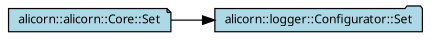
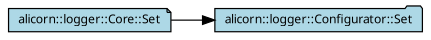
  digraph {
    rankdir=LR
    node [color=black fillcolor=lightblue fontname=Verdana fontsize=10 style=filled]
-   n1 [fontcolor=black height=0.2 label="alicorn::alicorn::Core::Set" shape=note width=0.4]
+   n1 [fontcolor=black height=0.2 label="alicorn::logger::Core::Set" shape=note width=0.4]
    n2 [height=0.2 label="alicorn::logger::Configurator::Set" shape=folder width=0.4]
    n1 -> n2 [color=black fontname=Verdana fontsize=10 labelfontname=Verdana labelfontsize=10 style=solid]
  }
